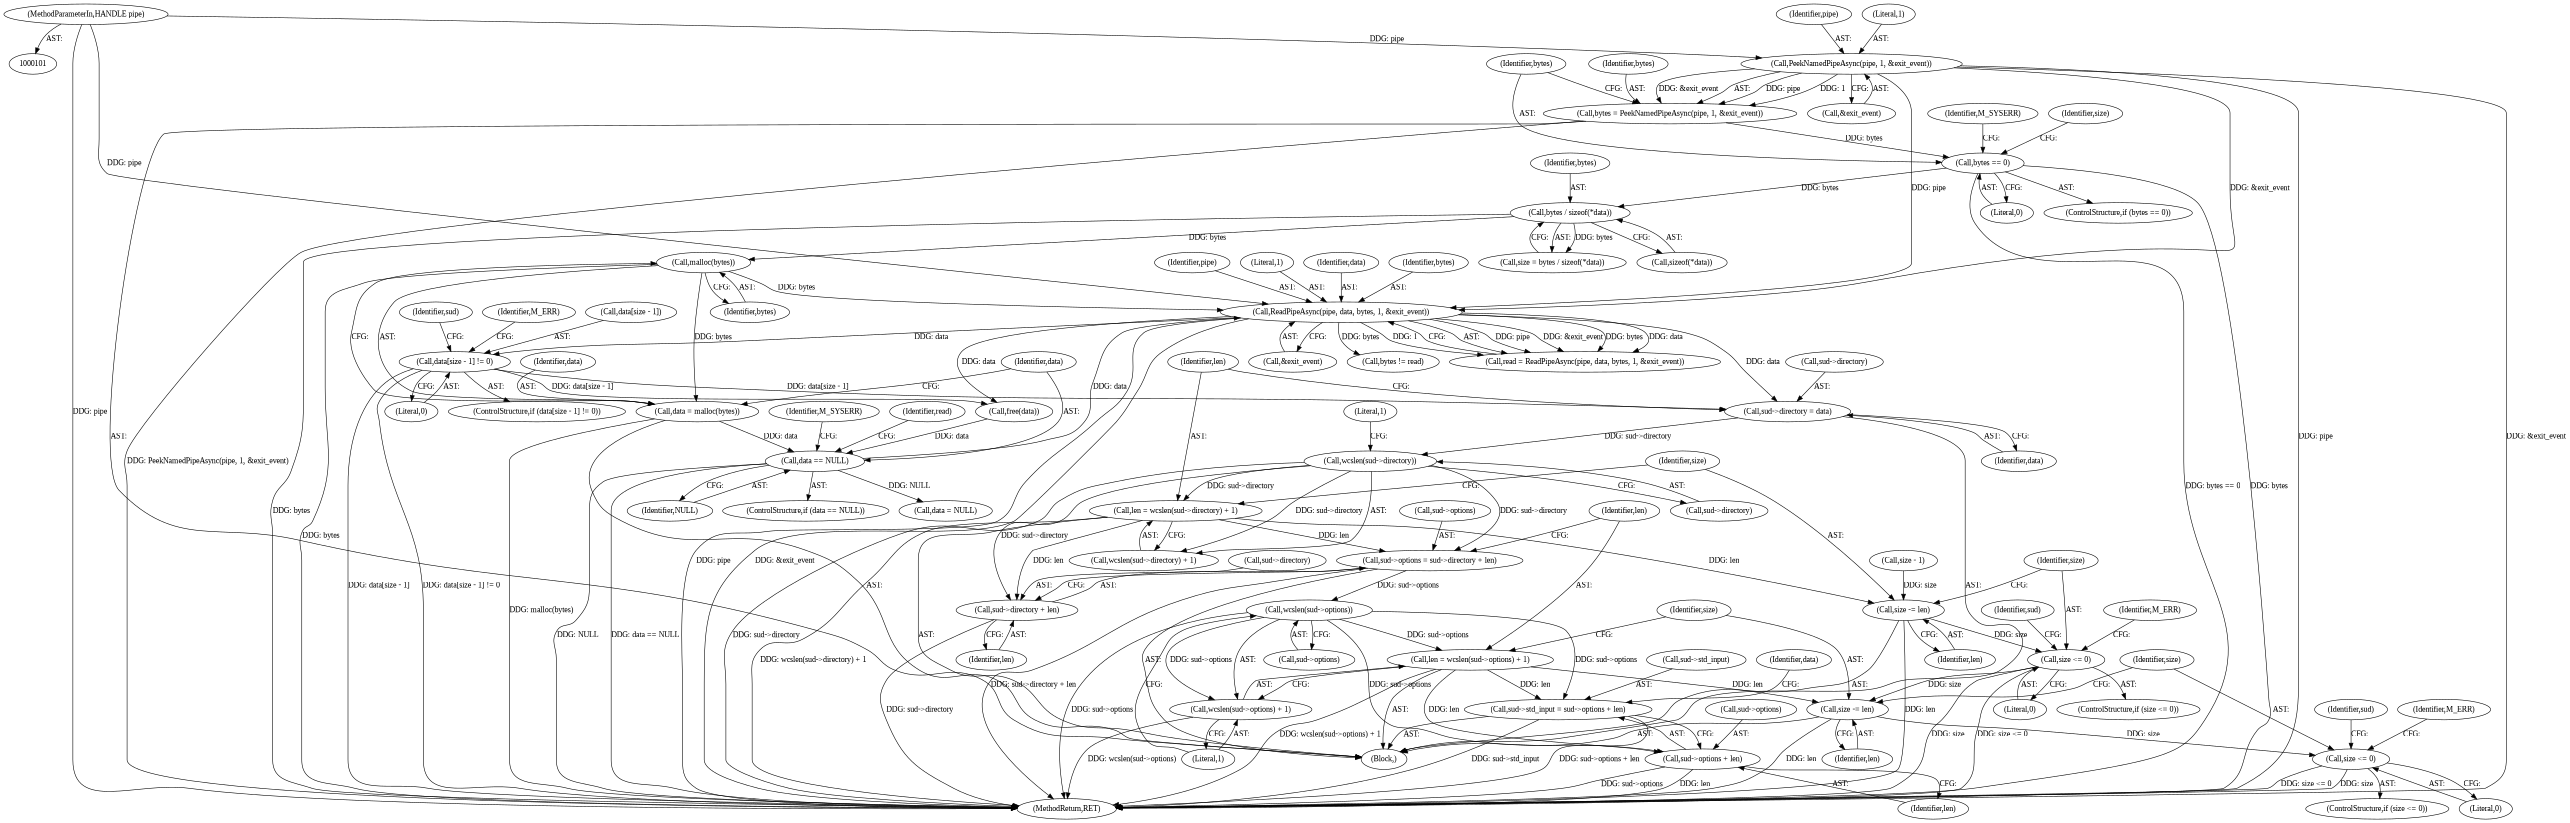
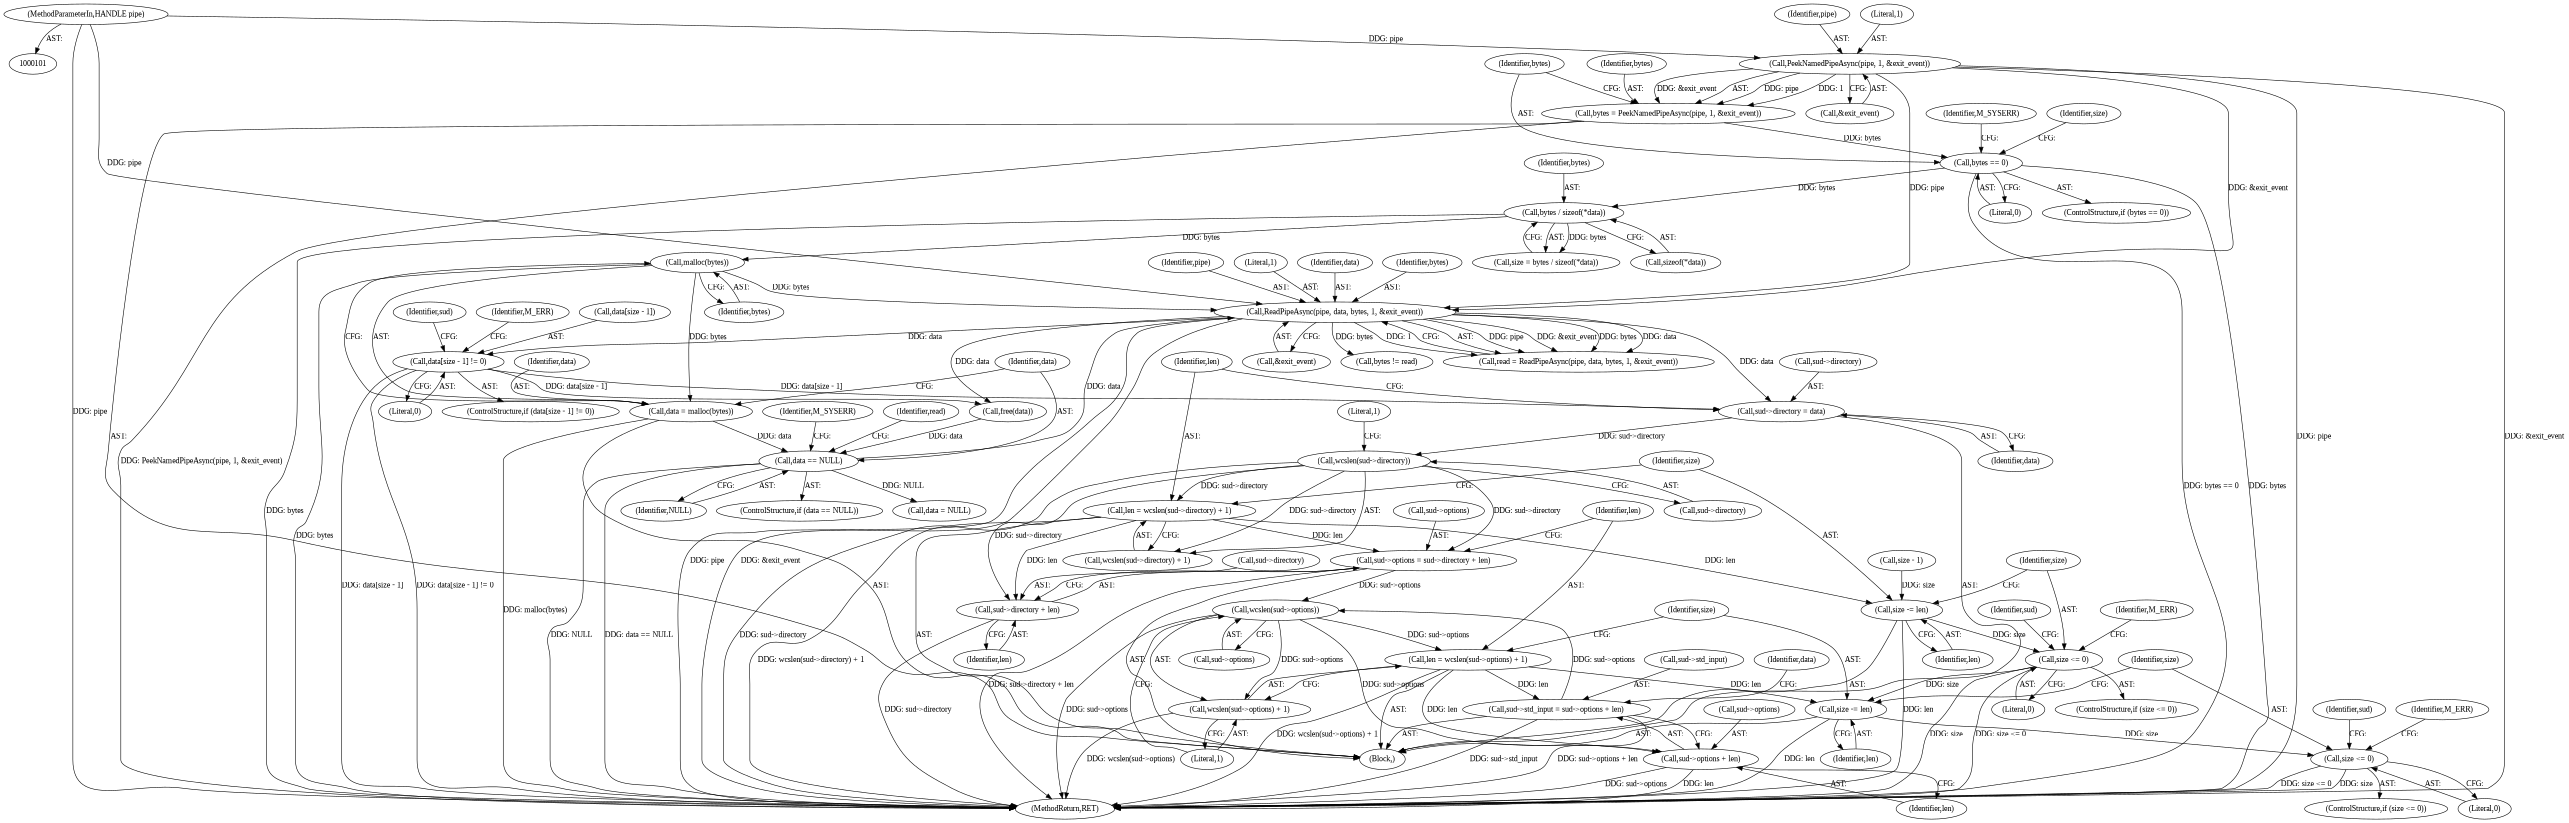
  digraph {
    fontname="Liberation Serif"
    node [fontname="Liberation Serif"]
    edge [fontname="Liberation Serif"]
    n1 [label="(Call,len = wcslen(sud->directory) + 1)"]
    n2 [label="(Call,size -= len)"]
    n3 [label="(Call,sud->options = sud->directory + len)"]
    n4 [label="(Call,sud->directory + len)"]
    n5 [label="(MethodReturn,RET)"]
    n6 [label="(Block,)"]
    n7 [label="(Call,wcslen(sud->directory) + 1)"]
    n8 [label="(Call,size <= 0)"]
    n9 [label="(Identifier,len)"]
    n10 [label="(Call,wcslen(sud->options))"]
    n11 [label="(Identifier,len)"]
    n12 [label="(Call,wcslen(sud->directory))"]
    n13 [label="(Call,sud->directory)"]
    n14 [label="(Call,sud->directory = data)"]
    n15 [label="(Identifier,data)"]
    n16 [label="(Call,data[size - 1] != 0)"]
    n17 [label="(Literal,0)"]
    n18 [label="(Call,free(data))"]
    n19 [label="(ControlStructure,if (data[size - 1] != 0))"]
    n20 [label="(Call,data == NULL)"]
    n21 [label="(Call,ReadPipeAsync(pipe, data, bytes, 1, &exit_event))"]
    n22 [label="(Call,&exit_event)"]
    n23 [label="(Call,bytes != read)"]
    n24 [label="(Call,read = ReadPipeAsync(pipe, data, bytes, 1, &exit_event))"]
    n25 [label="(Call,PeekNamedPipeAsync(pipe, 1, &exit_event))"]
    n26 [label="(Call,bytes = PeekNamedPipeAsync(pipe, 1, &exit_event))"]
    n27 [label="(Call,&exit_event)"]
    n28 [label="(Call,bytes == 0)"]
    n29 [label="(MethodParameterIn,HANDLE pipe)"]
    1000101
    n31 [label="(Call,data = NULL)"]
    n32 [label="(Identifier,NULL)"]
    n33 [label="(ControlStructure,if (data == NULL))"]
    n34 [label="(Call,data = malloc(bytes))"]
    n35 [label="(Call,malloc(bytes))"]
    n36 [label="(Identifier,bytes)"]
    n37 [label="(Call,bytes / sizeof(*data))"]
    n38 [label="(Call,sizeof(*data))"]
    n39 [label="(Call,size = bytes / sizeof(*data))"]
    n40 [label="(Literal,0)"]
    n41 [label="(ControlStructure,if (bytes == 0))"]
    n42 [label="(Call,size -= len)"]
    n43 [label="(Literal,0)"]
    n44 [label="(ControlStructure,if (size <= 0))"]
    n45 [label="(Call,size <= 0)"]
    n46 [label="(Identifier,len)"]
    n47 [label="(Literal,0)"]
    n48 [label="(ControlStructure,if (size <= 0))"]
    n49 [label="(Call,len = wcslen(sud->options) + 1)"]
    n50 [label="(Call,sud->std_input = sud->options + len)"]
    n51 [label="(Call,sud->options + len)"]
    n52 [label="(Call,wcslen(sud->options) + 1)"]
    n53 [label="(Call,sud->options)"]
    n54 [label="(Identifier,len)"]
    n55 [label="(Literal,1)"]
    n56 [label="(Identifier,M_ERR)"]
    n57 [label="(Identifier,bytes)"]
    n58 [label="(Call,sud->std_input)"]
    n59 [label="(Identifier,size)"]
    n60 [label="(Identifier,size)"]
    n61 [label="(Call,sud->options)"]
    n62 [label="(Identifier,pipe)"]
    n63 [label="(Identifier,M_SYSERR)"]
    n64 [label="(Call,data[size - 1])"]
    n65 [label="(Identifier,M_ERR)"]
    n66 [label="(Call,sud->directory)"]
    n67 [label="(Identifier,data)"]
    n68 [label="(Identifier,size)"]
    n69 [label="(Identifier,sud)"]
    n70 [label="(Identifier,bytes)"]
    n71 [label="(Literal,1)"]
    n72 [label="(Identifier,bytes)"]
    n73 [label="(Call,sud->directory)"]
    n74 [label="(Identifier,read)"]
    n75 [label="(Literal,1)"]
    n76 [label="(Identifier,data)"]
    n77 [label="(Identifier,M_SYSERR)"]
    n78 [label="(Identifier,size)"]
    n79 [label="(Identifier,M_ERR)"]
    n80 [label="(Identifier,bytes)"]
    n81 [label="(Identifier,data)"]
    n82 [label="(Call,sud->options)"]
    n83 [label="(Identifier,sud)"]
    n84 [label="(Identifier,len)"]
    n85 [label="(Identifier,sud)"]
    n86 [label="(Call,size - 1)"]
    n87 [label="(Identifier,size)"]
    n88 [label="(Literal,1)"]
    n89 [label="(Identifier,data)"]
    n90 [label="(Identifier,pipe)"]
    n91 [label="(Identifier,len)"]
    n1 -> n2 [label="DDG: len"]
    n1 -> n3 [label="DDG: len"]
    n1 -> n4 [label="DDG: len"]
    n1 -> n5 [label="DDG: wcslen(sud->directory) + 1"]
    n1 -> n6 [label="AST: "]
    n1 -> n7 [label="CFG: "]
    n2 -> n5 [label="DDG: len"]
    n2 -> n6 [label="AST: "]
    n2 -> n8 [label="DDG: size"]
    n2 -> n9 [label="CFG: "]
    n3 -> n4 [label="CFG: "]
    n3 -> n5 [label="DDG: sud->directory + len"]
    n3 -> n6 [label="AST: "]
    n3 -> n10 [label="DDG: sud->options"]
    n4 -> n3 [label="AST: "]
    n4 -> n5 [label="DDG: sud->directory"]
    n4 -> n11 [label="CFG: "]
    n7 -> n1 [label="AST: "]
    n8 -> n5 [label="DDG: size"]
    n8 -> n5 [label="DDG: size <= 0"]
    n8 -> n42 [label="DDG: size"]
    n8 -> n43 [label="CFG: "]
    n8 -> n44 [label="AST: "]
    n9 -> n2 [label="AST: "]
    n10 -> n5 [label="DDG: sud->options"]
    n10 -> n49 [label="DDG: sud->options"]
-   n10 -> n50 [label="DDG: sud->options"]
+   n50 -> n10 [label="DDG: sud->options"]
    n10 -> n51 [label="DDG: sud->options"]
    n10 -> n52 [label="AST: "]
    n10 -> n52 [label="DDG: sud->options"]
    n10 -> n53 [label="CFG: "]
    n11 -> n4 [label="AST: "]
    n12 -> n1 [label="DDG: sud->directory"]
    n12 -> n3 [label="DDG: sud->directory"]
    n12 -> n4 [label="DDG: sud->directory"]
    n12 -> n5 [label="DDG: sud->directory"]
    n12 -> n7 [label="AST: "]
    n12 -> n7 [label="DDG: sud->directory"]
    n12 -> n13 [label="CFG: "]
    n13 -> n12 [label="AST: "]
    n14 -> n6 [label="AST: "]
    n14 -> n12 [label="DDG: sud->directory"]
    n14 -> n15 [label="CFG: "]
    n15 -> n14 [label="AST: "]
    n16 -> n5 [label="DDG: data[size - 1] != 0"]
    n16 -> n5 [label="DDG: data[size - 1]"]
    n16 -> n14 [label="DDG: data[size - 1]"]
    n16 -> n17 [label="CFG: "]
    n16 -> n18 [label="DDG: data[size - 1]"]
    n16 -> n19 [label="AST: "]
    n17 -> n16 [label="AST: "]
    n18 -> n20 [label="DDG: data"]
    n20 -> n5 [label="DDG: NULL"]
    n20 -> n5 [label="DDG: data == NULL"]
    n20 -> n21 [label="DDG: data"]
    n20 -> n31 [label="DDG: NULL"]
    n20 -> n32 [label="CFG: "]
    n20 -> n33 [label="AST: "]
    n21 -> n5 [label="DDG: pipe"]
    n21 -> n5 [label="DDG: &exit_event"]
    n21 -> n14 [label="DDG: data"]
    n21 -> n16 [label="DDG: data"]
    n21 -> n18 [label="DDG: data"]
    n21 -> n22 [label="CFG: "]
    n21 -> n23 [label="DDG: bytes"]
    n21 -> n24 [label="AST: "]
    n21 -> n24 [label="DDG: pipe"]
    n21 -> n24 [label="DDG: &exit_event"]
    n21 -> n24 [label="DDG: bytes"]
    n21 -> n24 [label="DDG: data"]
    n21 -> n24 [label="DDG: 1"]
    n22 -> n21 [label="AST: "]
    n24 -> n21 [label="CFG: "]
    n25 -> n5 [label="DDG: pipe"]
    n25 -> n5 [label="DDG: &exit_event"]
    n25 -> n21 [label="DDG: pipe"]
    n25 -> n21 [label="DDG: &exit_event"]
    n25 -> n26 [label="AST: "]
    n25 -> n26 [label="DDG: pipe"]
    n25 -> n26 [label="DDG: 1"]
    n25 -> n26 [label="DDG: &exit_event"]
    n25 -> n27 [label="CFG: "]
    n26 -> n5 [label="DDG: PeekNamedPipeAsync(pipe, 1, &exit_event)"]
    n26 -> n6 [label="AST: "]
    n26 -> n28 [label="DDG: bytes"]
    n27 -> n25 [label="AST: "]
    n28 -> n5 [label="DDG: bytes"]
    n28 -> n5 [label="DDG: bytes == 0"]
    n28 -> n37 [label="DDG: bytes"]
    n28 -> n40 [label="CFG: "]
    n28 -> n41 [label="AST: "]
    n29 -> n5 [label="DDG: pipe"]
    n29 -> n21 [label="DDG: pipe"]
    n29 -> n25 [label="DDG: pipe"]
    n29 -> 1000101 [label="AST: "]
    n32 -> n20 [label="AST: "]
    n34 -> n5 [label="DDG: malloc(bytes)"]
    n34 -> n6 [label="AST: "]
    n34 -> n20 [label="DDG: data"]
    n34 -> n35 [label="CFG: "]
    n35 -> n5 [label="DDG: bytes"]
    n35 -> n21 [label="DDG: bytes"]
    n35 -> n34 [label="AST: "]
    n35 -> n34 [label="DDG: bytes"]
    n35 -> n36 [label="CFG: "]
    n36 -> n35 [label="AST: "]
    n37 -> n5 [label="DDG: bytes"]
    n37 -> n35 [label="DDG: bytes"]
    n37 -> n38 [label="CFG: "]
    n37 -> n39 [label="AST: "]
    n37 -> n39 [label="DDG: bytes"]
    n38 -> n37 [label="AST: "]
    n39 -> n37 [label="CFG: "]
    n40 -> n28 [label="AST: "]
    n42 -> n5 [label="DDG: len"]
    n42 -> n6 [label="AST: "]
    n42 -> n45 [label="DDG: size"]
    n42 -> n46 [label="CFG: "]
    n43 -> n8 [label="AST: "]
    n45 -> n5 [label="DDG: size <= 0"]
    n45 -> n5 [label="DDG: size"]
    n45 -> n47 [label="CFG: "]
    n45 -> n48 [label="AST: "]
    n46 -> n42 [label="AST: "]
    n47 -> n45 [label="AST: "]
    n49 -> n5 [label="DDG: wcslen(sud->options) + 1"]
    n49 -> n6 [label="AST: "]
    n49 -> n42 [label="DDG: len"]
    n49 -> n50 [label="DDG: len"]
    n49 -> n51 [label="DDG: len"]
    n49 -> n52 [label="CFG: "]
    n50 -> n5 [label="DDG: sud->std_input"]
    n50 -> n5 [label="DDG: sud->options + len"]
    n50 -> n6 [label="AST: "]
    n50 -> n51 [label="CFG: "]
    n51 -> n5 [label="DDG: sud->options"]
    n51 -> n5 [label="DDG: len"]
    n51 -> n50 [label="AST: "]
    n51 -> n54 [label="CFG: "]
    n52 -> n5 [label="DDG: wcslen(sud->options)"]
    n52 -> n49 [label="AST: "]
    n52 -> n55 [label="CFG: "]
    n53 -> n10 [label="AST: "]
    n54 -> n51 [label="AST: "]
    n55 -> n10 [label="CFG: "]
    n55 -> n52 [label="AST: "]
    n56 -> n16 [label="CFG: "]
    n57 -> n26 [label="CFG: "]
    n57 -> n28 [label="AST: "]
    n58 -> n50 [label="AST: "]
    n59 -> n42 [label="CFG: "]
    n59 -> n45 [label="AST: "]
    n60 -> n2 [label="CFG: "]
    n60 -> n8 [label="AST: "]
    n61 -> n51 [label="AST: "]
    n62 -> n21 [label="AST: "]
    n63 -> n20 [label="CFG: "]
    n64 -> n16 [label="AST: "]
    n65 -> n8 [label="CFG: "]
    n66 -> n14 [label="AST: "]
    n67 -> n50 [label="CFG: "]
    n68 -> n1 [label="CFG: "]
    n68 -> n2 [label="AST: "]
    n69 -> n16 [label="CFG: "]
    n70 -> n26 [label="AST: "]
    n71 -> n21 [label="AST: "]
    n72 -> n37 [label="AST: "]
    n73 -> n4 [label="AST: "]
    n74 -> n20 [label="CFG: "]
    n75 -> n12 [label="CFG: "]
    n76 -> n21 [label="AST: "]
    n77 -> n28 [label="CFG: "]
    n78 -> n28 [label="CFG: "]
    n79 -> n45 [label="CFG: "]
    n80 -> n21 [label="AST: "]
    n81 -> n20 [label="AST: "]
    n81 -> n34 [label="CFG: "]
    n82 -> n3 [label="AST: "]
    n83 -> n45 [label="CFG: "]
    n84 -> n3 [label="CFG: "]
    n84 -> n49 [label="AST: "]
    n85 -> n8 [label="CFG: "]
    n86 -> n2 [label="DDG: size"]
    n87 -> n42 [label="AST: "]
    n87 -> n49 [label="CFG: "]
    n88 -> n25 [label="AST: "]
    n89 -> n34 [label="AST: "]
    n90 -> n25 [label="AST: "]
    n91 -> n1 [label="AST: "]
    n91 -> n14 [label="CFG: "]
  }
